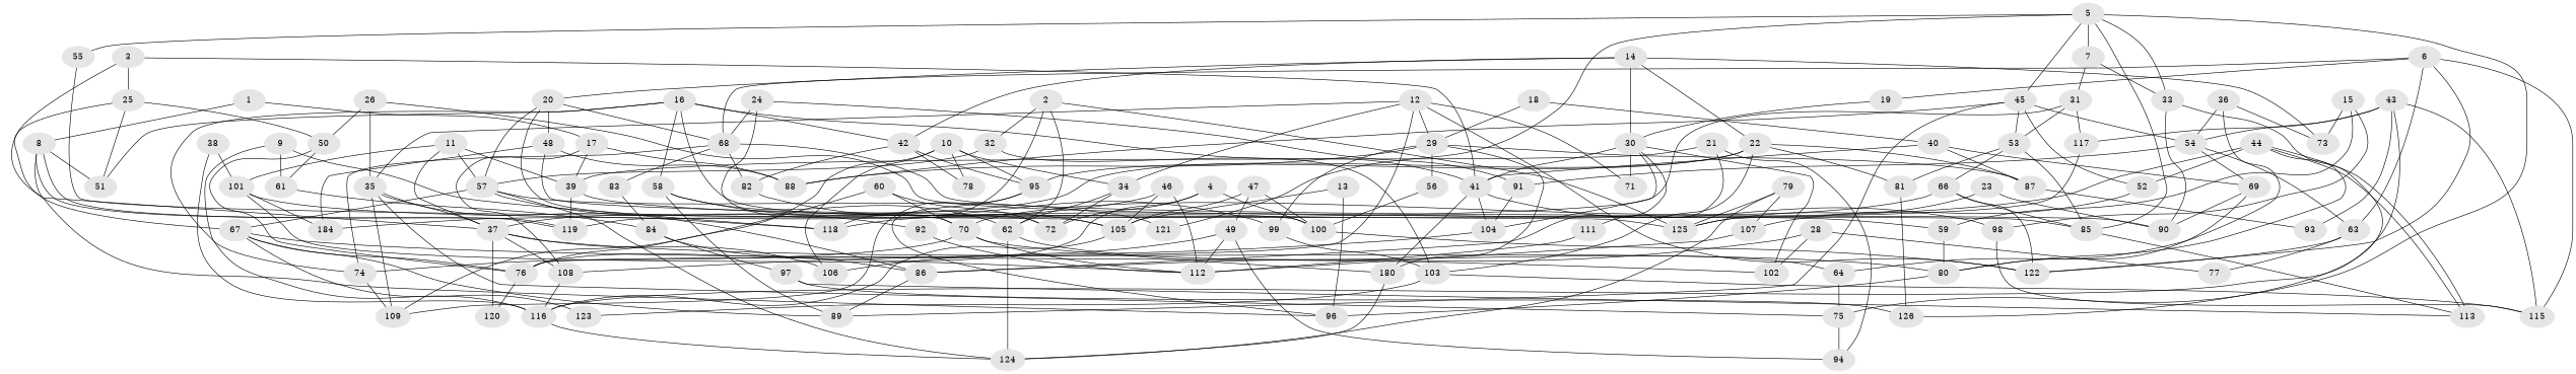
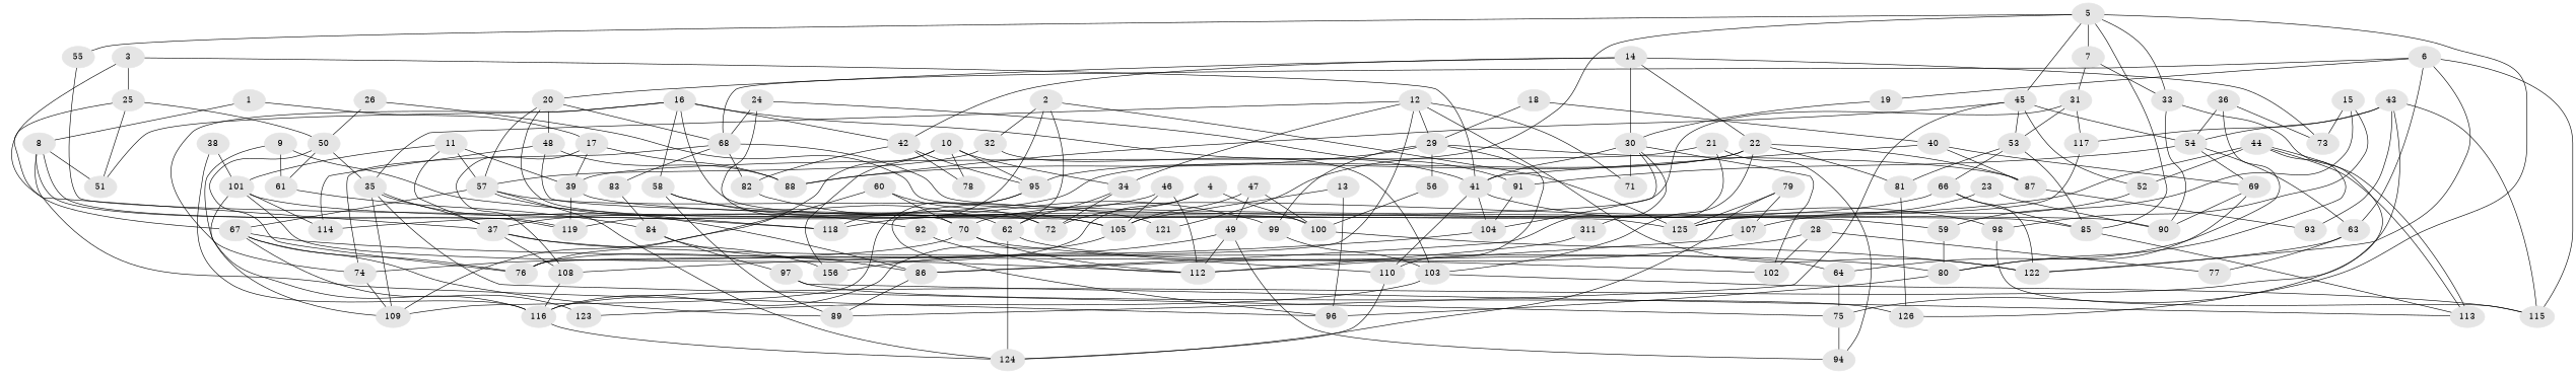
  graph {
    node [color=gray90 style=filled]
    1
    8
    17
    51
    96
    119
    39
    88
    108
    2
    32
    62
    118
    125
    57
    103
    64
    124
    3
    25
    37
    41
    50
    67
-   106
+   106 [label=156]
    80
-   120
    98
-   110 [label=180]
+   110
    104
    4
    72
    76
    100
    122
    5
    7
    33
    45
    55
    75
    85
    121
    31
    90
    126
    53
    54
    52
    89
    105
    94
    113
    6
    19
    63
    68
    115
    30
    77
    74
    82
    83
    117
    9
    61
    116
    84
    10
    34
    78
    95
    109
    11
    101
    59
    92
    112
-   114 [label=184]
+   114
    12
    29
    35
    71
    87
    56
    99
    86
    13
    14
    20
    22
    42
    73
    48
    81
    102
    15
    16
    58
    18
    40
    69
    21
-   111
+   111 [label=311]
    93
    123
    23
    24
    70
    91
    26
    28
    66
    36
    38
    43
    44
    107
    46
    47
    49
    60
    97
    79
    1 -- 8
    1 -- 17
    8 -- 51
    8 -- 96
    8 -- 119
    8 -- 119
    17 -- 39
    17 -- 88
    17 -- 108
    39 -- 119
    39 -- 59
    108 -- 116
    2 -- 32
    2 -- 62
    2 -- 118
    2 -- 125
    32 -- 57
    32 -- 103
    62 -- 64
    62 -- 124
    57 -- 124
    57 -- 67
    57 -- 121
    57 -- 92
    103 -- 115
    103 -- 123
    64 -- 75
    3 -- 25
    3 -- 37
    3 -- 41
    25 -- 51
    25 -- 50
    25 -- 67
    37 -- 108
    37 -- 106
    37 -- 80
-   37 -- 120
    41 -- 98
    41 -- 110
    41 -- 104
    50 -- 76
    50 -- 61
    67 -- 76
    67 -- 89
    67 -- 102
    67 -- 123
    80 -- 96
    98 -- 115
    110 -- 124
    104 -- 108
    4 -- 72
    4 -- 76
    4 -- 100
-   76 -- 120
    100 -- 122
    5 -- 7
    5 -- 33
    5 -- 45
    5 -- 55
    5 -- 75
    5 -- 85
    5 -- 121
    7 -- 33
    7 -- 31
    33 -- 90
    33 -- 126
    45 -- 88
    45 -- 53
    45 -- 54
    45 -- 52
    45 -- 89
    55 -- 105
    75 -- 94
    85 -- 113
    31 -- 119
    31 -- 53
    31 -- 117
    53 -- 85
    53 -- 81
    53 -- 66
    54 -- 63
    54 -- 69
    54 -- 91
    52 -- 107
    105 -- 116
    6 -- 122
    6 -- 19
    6 -- 63
    6 -- 68
    6 -- 115
    19 -- 30
    63 -- 122
    63 -- 77
    68 -- 90
    68 -- 74
    68 -- 82
    68 -- 83
    30 -- 41
    30 -- 104
    30 -- 71
    30 -- 86
    30 -- 102
    74 -- 109
    82 -- 99
    83 -- 84
    117 -- 125
    9 -- 118
    9 -- 61
    9 -- 116
    61 -- 84
    116 -- 124
    84 -- 86
    84 -- 97
    10 -- 106
    10 -- 76
    10 -- 34
    10 -- 78
    10 -- 95
    34 -- 62
    34 -- 72
    95 -- 96
    95 -- 109
    11 -- 39
    11 -- 57
    11 -- 37
    11 -- 101
    101 -- 118
+   101 -- 109
    101 -- 112
    101 -- 114
    59 -- 80
    92 -- 112
    12 -- 76
    12 -- 122
    12 -- 34
    12 -- 29
    12 -- 35
    12 -- 71
    29 -- 88
    29 -- 110
    29 -- 87
    29 -- 56
    29 -- 99
    35 -- 37
    35 -- 75
    35 -- 109
    35 -- 86
    87 -- 93
    56 -- 100
    99 -- 103
    86 -- 89
    13 -- 96
    13 -- 105
    14 -- 30
    14 -- 20
    14 -- 22
    14 -- 42
    14 -- 73
    20 -- 57
    20 -- 72
    20 -- 68
    20 -- 48
    22 -- 103
    22 -- 37
    22 -- 95
    22 -- 87
    22 -- 81
    42 -- 82
    42 -- 78
    42 -- 95
    48 -- 88
    48 -- 125
    48 -- 114
    81 -- 126
    15 -- 98
    15 -- 59
    15 -- 73
    16 -- 51
    16 -- 41
    16 -- 100
    16 -- 74
    16 -- 42
    16 -- 58
    58 -- 62
    58 -- 89
    58 -- 105
    18 -- 29
    18 -- 40
    40 -- 41
    40 -- 87
    40 -- 69
    69 -- 80
    69 -- 90
    21 -- 39
    21 -- 94
    21 -- 111
    111 -- 112
    23 -- 125
    23 -- 90
    24 -- 68
    24 -- 70
    24 -- 91
    70 -- 110
    70 -- 74
    70 -- 112
    91 -- 104
    26 -- 50
    26 -- 85
-   26 -- 35
+   50 -- 35
    28 -- 77
    28 -- 86
    28 -- 102
    66 -- 122
    66 -- 85
    66 -- 70
    36 -- 64
    36 -- 54
    36 -- 73
    38 -- 116
    38 -- 101
    43 -- 54
    43 -- 115
    43 -- 117
    43 -- 116
    43 -- 93
    44 -- 118
    44 -- 80
    44 -- 52
    44 -- 113
    44 -- 113
    107 -- 112
    46 -- 105
    46 -- 112
    46 -- 114
    47 -- 100
    47 -- 105
    47 -- 49
    49 -- 106
    49 -- 94
    49 -- 112
    60 -- 72
    60 -- 109
    60 -- 70
    97 -- 126
    97 -- 113
    79 -- 125
    79 -- 124
    79 -- 107
  }
